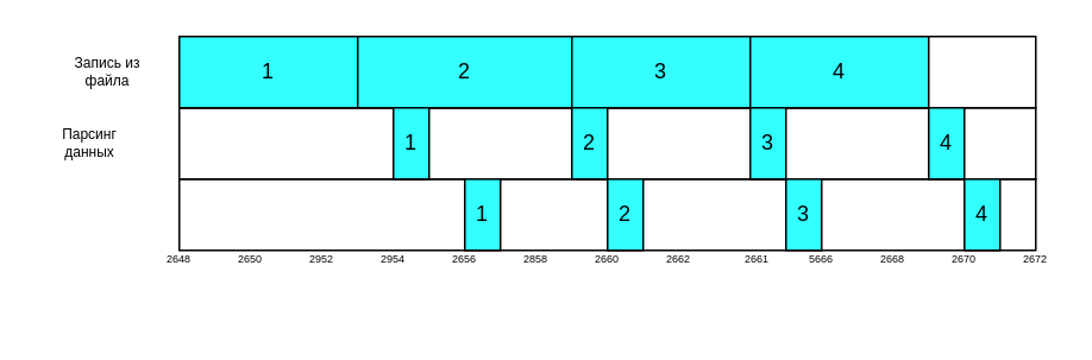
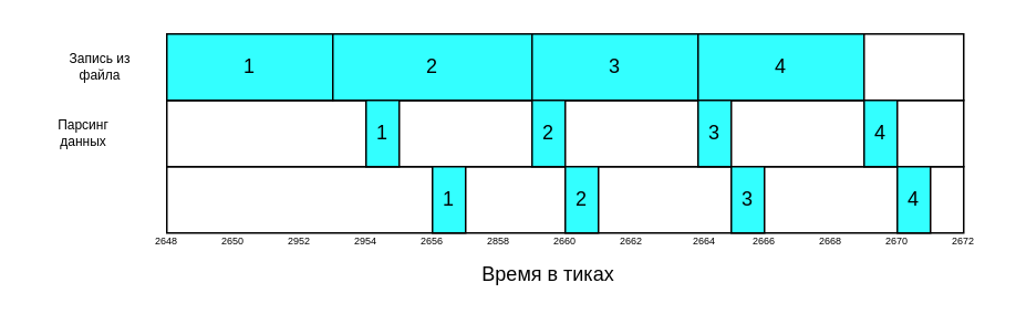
  <mxCell id="0" />
  <mxCell id="1" parent="0" />
  <mxCell id="2" value="" style="rounded=0;whiteSpace=wrap;html=1;labelBackgroundColor=none;fillColor=none;" vertex="1" parent="1"><mxGeometry x="100" y="20" width="480" height="40" as="geometry" /></mxCell>
  <mxCell id="3" value="" style="rounded=0;whiteSpace=wrap;html=1;fillColor=none;" vertex="1" parent="1"><mxGeometry x="100" y="60" width="480" height="40" as="geometry" /></mxCell>
  <mxCell id="4" value="" style="rounded=0;whiteSpace=wrap;html=1;fillColor=none;" vertex="1" parent="1"><mxGeometry x="100" y="100" width="480" height="40" as="geometry" /></mxCell>
+ <mxCell id="5" value="Время в тиках" style="text;html=1;align=center;verticalAlign=middle;whiteSpace=wrap;rounded=0;" vertex="1" parent="1"><mxGeometry x="280" y="150" width="100" height="30" as="geometry" /></mxCell>
  <mxCell id="6" value="Запись из файла" style="text;html=1;align=center;verticalAlign=middle;whiteSpace=wrap;rounded=0;fontSize=8;" vertex="1" parent="1"><mxGeometry x="30" y="25" width="60" height="30" as="geometry" /></mxCell>
  <mxCell id="7" value="Парсинг данных" style="text;html=1;align=center;verticalAlign=middle;whiteSpace=wrap;rounded=0;fontSize=8;" vertex="1" parent="1"><mxGeometry x="20" y="65" width="60" height="30" as="geometry" /></mxCell>
  <mxCell id="8" value="2648" style="text;html=1;align=center;verticalAlign=middle;whiteSpace=wrap;rounded=0;fontSize=6;" vertex="1" parent="1"><mxGeometry x="90" y="140" width="20" height="10" as="geometry" /></mxCell>
  <mxCell id="9" value="2952" style="text;html=1;align=center;verticalAlign=middle;whiteSpace=wrap;rounded=0;fontSize=6;" vertex="1" parent="1"><mxGeometry x="170" y="140" width="20" height="10" as="geometry" /></mxCell>
  <mxCell id="10" value="2656" style="text;html=1;align=center;verticalAlign=middle;whiteSpace=wrap;rounded=0;fontSize=6;" vertex="1" parent="1"><mxGeometry x="250" y="140" width="20" height="10" as="geometry" /></mxCell>
  <mxCell id="11" value="2660" style="text;html=1;align=center;verticalAlign=middle;whiteSpace=wrap;rounded=0;fontSize=6;" vertex="1" parent="1"><mxGeometry x="330" y="140" width="20" height="10" as="geometry" /></mxCell>
- <mxCell id="12" value="2661" style="text;html=1;align=center;verticalAlign=middle;whiteSpace=wrap;rounded=0;fontSize=6;" vertex="1" parent="1"><mxGeometry x="414" y="140" width="20" height="10" as="geometry" /></mxCell>
+ <mxCell id="12" value="2664" style="text;html=1;align=center;verticalAlign=middle;whiteSpace=wrap;rounded=0;fontSize=6;" vertex="1" parent="1"><mxGeometry x="414" y="140" width="20" height="10" as="geometry" /></mxCell>
  <mxCell id="13" value="2668" style="text;html=1;align=center;verticalAlign=middle;whiteSpace=wrap;rounded=0;fontSize=6;rotation=0;" vertex="1" parent="1"><mxGeometry x="490" y="140" width="20" height="10" as="geometry" /></mxCell>
  <mxCell id="14" value="1" style="rounded=0;whiteSpace=wrap;html=1;fillColor=#33FFFF;" vertex="1" parent="1"><mxGeometry x="100" y="20" width="100" height="40" as="geometry" /></mxCell>
  <mxCell id="15" value="2" style="rounded=0;whiteSpace=wrap;html=1;fillColor=#33FFFF;" vertex="1" parent="1"><mxGeometry x="200" y="20" width="120" height="40" as="geometry" /></mxCell>
  <mxCell id="16" value="3" style="rounded=0;whiteSpace=wrap;html=1;fillColor=#33FFFF;" vertex="1" parent="1"><mxGeometry x="320" y="20" width="100" height="40" as="geometry" /></mxCell>
  <mxCell id="17" value="4" style="rounded=0;whiteSpace=wrap;html=1;fillColor=#33FFFF;" vertex="1" parent="1"><mxGeometry x="420" y="20" width="100" height="40" as="geometry" /></mxCell>
  <mxCell id="18" value="1" style="rounded=0;whiteSpace=wrap;html=1;fillColor=#33FFFF;" vertex="1" parent="1"><mxGeometry x="220" y="60" width="20" height="40" as="geometry" /></mxCell>
  <mxCell id="19" value="1" style="rounded=0;whiteSpace=wrap;html=1;fillColor=#33FFFF;" vertex="1" parent="1"><mxGeometry x="260" y="100" width="20" height="40" as="geometry" /></mxCell>
  <mxCell id="20" value="2672" style="text;html=1;align=center;verticalAlign=middle;whiteSpace=wrap;rounded=0;fontSize=6;rotation=0;" vertex="1" parent="1"><mxGeometry x="570" y="140" width="20" height="10" as="geometry" /></mxCell>
  <mxCell id="21" value="2650" style="text;html=1;align=center;verticalAlign=middle;whiteSpace=wrap;rounded=0;fontSize=6;" vertex="1" parent="1"><mxGeometry x="130" y="140" width="20" height="10" as="geometry" /></mxCell>
  <mxCell id="22" value="2954" style="text;html=1;align=center;verticalAlign=middle;whiteSpace=wrap;rounded=0;fontSize=6;" vertex="1" parent="1"><mxGeometry x="210" y="140" width="20" height="10" as="geometry" /></mxCell>
  <mxCell id="23" value="2858" style="text;html=1;align=center;verticalAlign=middle;whiteSpace=wrap;rounded=0;fontSize=6;" vertex="1" parent="1"><mxGeometry x="290" y="140" width="20" height="10" as="geometry" /></mxCell>
  <mxCell id="24" value="2662" style="text;html=1;align=center;verticalAlign=middle;whiteSpace=wrap;rounded=0;fontSize=6;" vertex="1" parent="1"><mxGeometry x="370" y="140" width="20" height="10" as="geometry" /></mxCell>
- <mxCell id="25" value="5666" style="text;html=1;align=center;verticalAlign=middle;whiteSpace=wrap;rounded=0;fontSize=6;" vertex="1" parent="1"><mxGeometry x="450" y="140" width="20" height="10" as="geometry" /></mxCell>
+ <mxCell id="25" value="2666" style="text;html=1;align=center;verticalAlign=middle;whiteSpace=wrap;rounded=0;fontSize=6;" vertex="1" parent="1"><mxGeometry x="450" y="140" width="20" height="10" as="geometry" /></mxCell>
  <mxCell id="26" value="2670" style="text;html=1;align=center;verticalAlign=middle;whiteSpace=wrap;rounded=0;fontSize=6;" vertex="1" parent="1"><mxGeometry x="530" y="140" width="20" height="10" as="geometry" /></mxCell>
  <mxCell id="27" value="2" style="rounded=0;whiteSpace=wrap;html=1;fillColor=#33FFFF;" vertex="1" parent="1"><mxGeometry x="320" y="60" width="20" height="40" as="geometry" /></mxCell>
  <mxCell id="28" value="2" style="rounded=0;whiteSpace=wrap;html=1;fillColor=#33FFFF;" vertex="1" parent="1"><mxGeometry x="340" y="100" width="20" height="40" as="geometry" /></mxCell>
  <mxCell id="29" value="3" style="rounded=0;whiteSpace=wrap;html=1;fillColor=#33FFFF;" vertex="1" parent="1"><mxGeometry x="420" y="60" width="20" height="40" as="geometry" /></mxCell>
  <mxCell id="30" value="3" style="rounded=0;whiteSpace=wrap;html=1;fillColor=#33FFFF;" vertex="1" parent="1"><mxGeometry x="440" y="100" width="20" height="40" as="geometry" /></mxCell>
  <mxCell id="31" value="4" style="rounded=0;whiteSpace=wrap;html=1;fillColor=#33FFFF;" vertex="1" parent="1"><mxGeometry x="520" y="60" width="20" height="40" as="geometry" /></mxCell>
  <mxCell id="32" value="4" style="rounded=0;whiteSpace=wrap;html=1;fillColor=#33FFFF;" vertex="1" parent="1"><mxGeometry x="540" y="100" width="20" height="40" as="geometry" /></mxCell>
